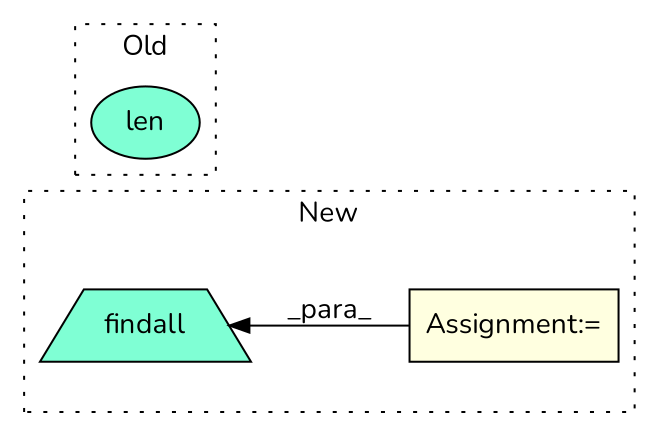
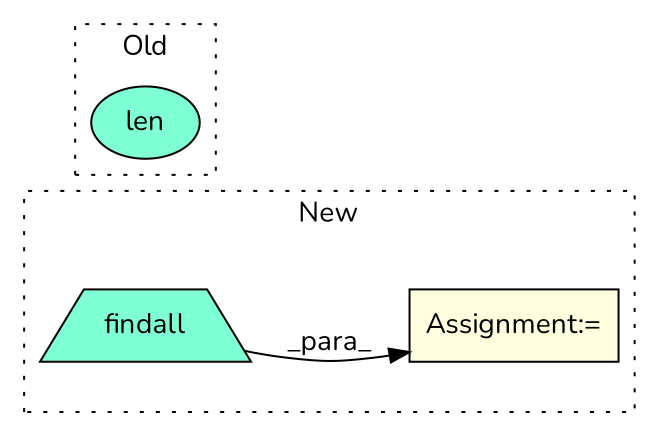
  digraph {
    rankdir=LR
    fontname=Nunito
    node [a=32 style=filled fillcolor=aquamarine fontname=Nunito]
    n1 [l="8,1" label=findall s="576,588" shape=trapezium]
    n2 [a=7 l=1 label="Assignment:=" s=562 shape=box fillcolor=lightyellow]
    n3 [l="4,1" label=len s="448,456" shape=ellipse]
    subgraph cluster_1 {
      label=New
      style=dotted
      n1
      n2
    }
    subgraph cluster_2 {
      label=Old
      style=dotted
      n3
    }
-   n2 -> n1 [label=_para_ fontname=Nunito]
+   n1 -> n2 [label=_para_ fontname=Nunito]
  }
